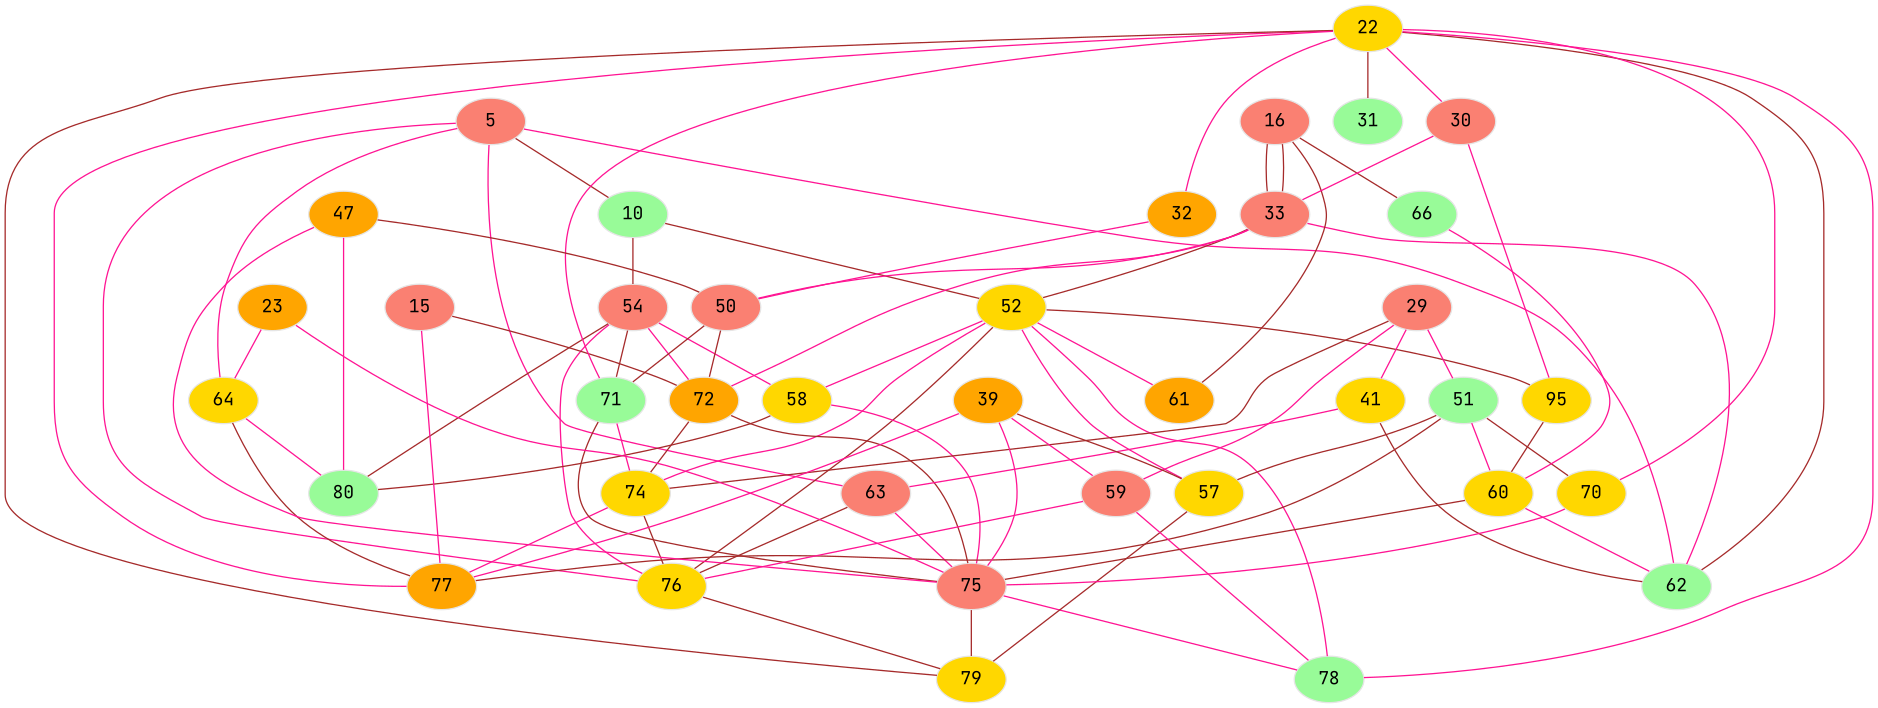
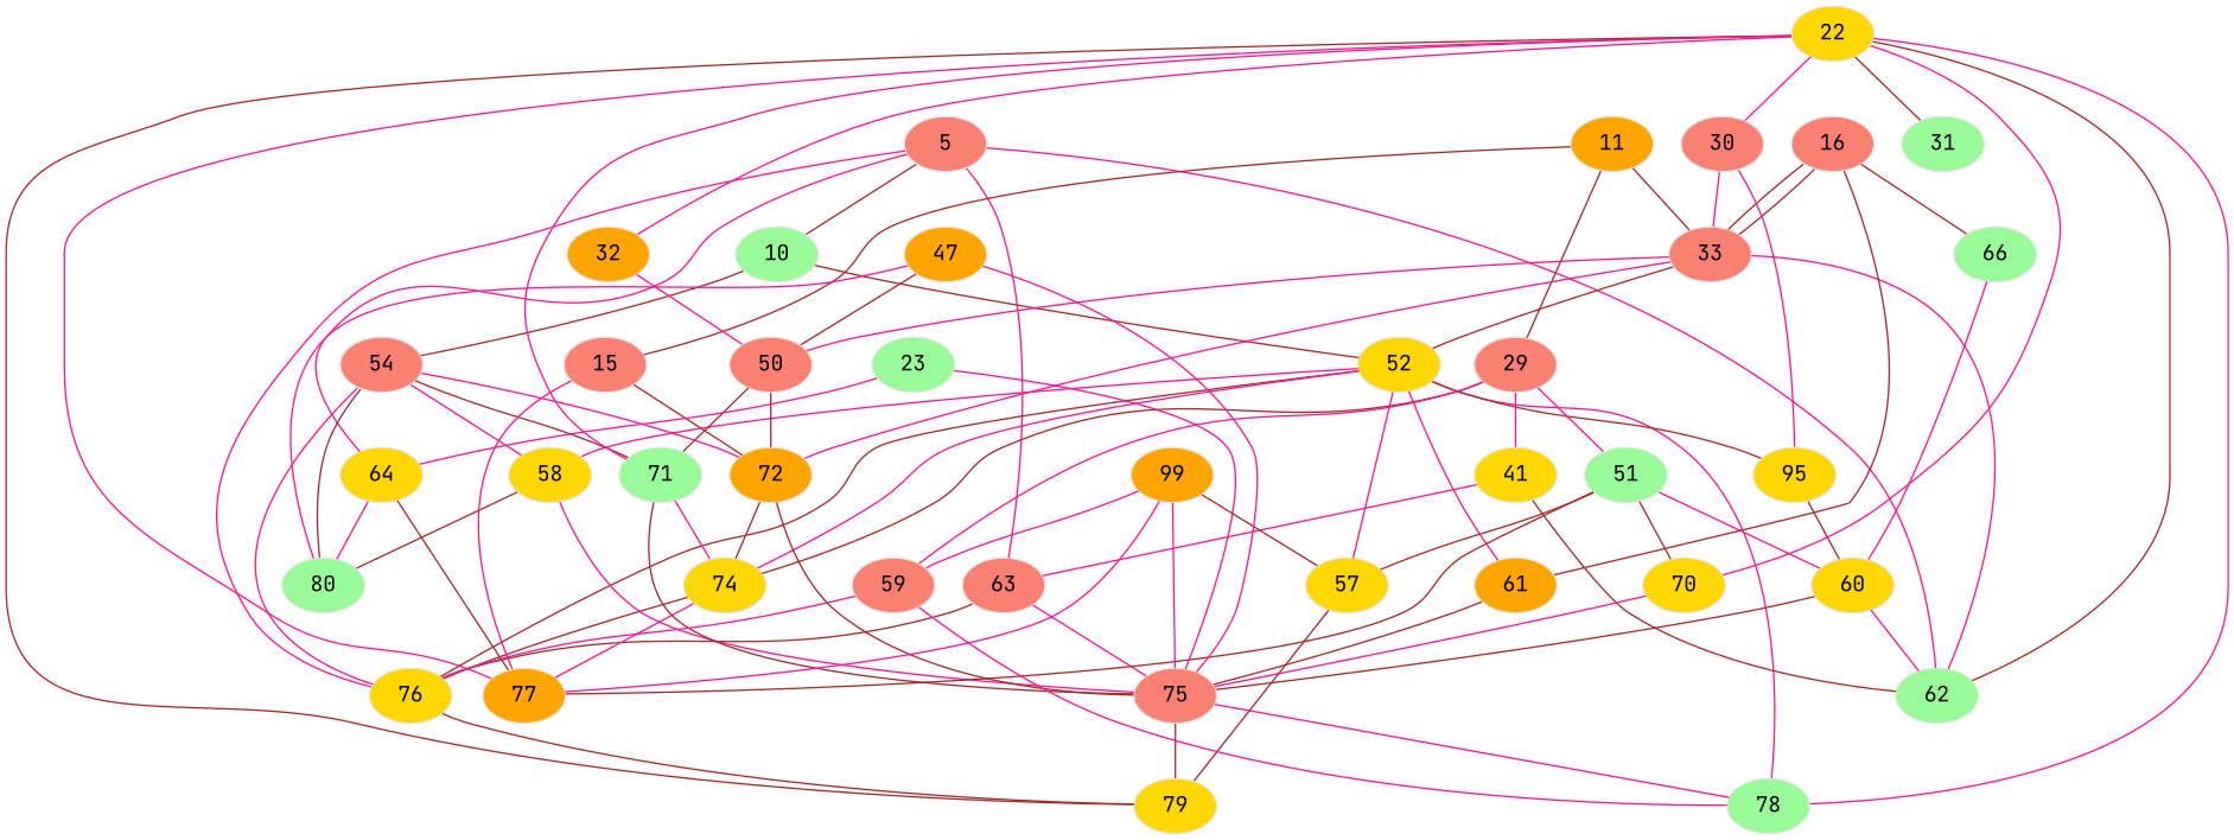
  graph {
    fontname="JetBrains Mono"
    node [color=gray90 fillcolor=gold fontname="JetBrains Mono" style=filled]
    edge [color=deeppink fontname="JetBrains Mono"]
    5 [fillcolor=salmon]
    10 [fillcolor=palegreen]
    62 [fillcolor=palegreen super="+3"]
    63 [fillcolor=salmon super="+40"]
    64 [super="+42"]
    76 [super="+37+66+45"]
    52 [super="+48+43"]
    54 [fillcolor=salmon super="+44"]
    75 [fillcolor=salmon super="+6+25+49"]
    77 [fillcolor=orange super="+2"]
    80 [fillcolor=palegreen]
    79 [super="+46"]
    61 [fillcolor=orange]
    78 [fillcolor=palegreen super="+69"]
    74 [super="+65"]
    n16 [label=95]
    57 [super="+20"]
    58 [super="+28+36"]
    72 [fillcolor=orange super="+4"]
    71 [fillcolor=palegreen super="+67"]
+   11 [fillcolor=orange]
    15 [fillcolor=salmon]
    29 [fillcolor=salmon]
    33 [fillcolor=salmon super="+24"]
    41
    51 [fillcolor=palegreen]
    59 [fillcolor=salmon super="+53"]
    50 [fillcolor=salmon super="+38"]
    16 [fillcolor=salmon]
    n30 [fillcolor=palegreen label=66]
    60 [super="+35"]
    22 [super="+19+7"]
    30 [fillcolor=salmon super="+26"]
    31 [fillcolor=palegreen]
    32 [fillcolor=orange]
    70 [super="+68"]
-   23 [fillcolor=orange]
-   39 [fillcolor=orange super="+17"]
+   23 [fillcolor=palegreen]
+   39 [fillcolor=orange super="+17" label=99]
    47 [fillcolor=orange]
    5 -- 10 [color=brown]
    5 -- 62
    5 -- 63 [weight=2]
    5 -- 64
    5 -- 76
    10 -- 52 [color=brown]
    10 -- 54 [color=brown]
    63 -- 76 [color=brown]
    63 -- 75
    64 -- 77 [color=brown]
    64 -- 80 [weight=2]
    76 -- 79 [color=brown]
    52 -- 76 [color=brown]
    52 -- 61
    52 -- 78
    52 -- 74 [weight=2]
    52 -- n16 [color=brown]
    52 -- 57
    52 -- 58
    54 -- 76 [weight=2]
    54 -- 80 [color=brown]
    54 -- 58
    54 -- 72
    54 -- 71 [color=brown weight=2]
    75 -- 79 [color=brown weight=3]
    75 -- 78 [weight=2]
+   61 -- 75 [color=brown weight=2]
    74 -- 76 [color=brown]
    74 -- 77 [weight=2]
    n16 -- 60 [color=brown]
    57 -- 79 [color=brown]
    58 -- 75 [weight=2]
    58 -- 80 [color=brown]
    72 -- 75 [color=brown weight=2]
    72 -- 74 [color=brown]
    71 -- 75 [color=brown]
    71 -- 74 [weight=2]
+   11 -- 15 [color=brown]
+   11 -- 29 [color=brown]
+   11 -- 33 [color=brown]
    15 -- 77 [weight=2]
    15 -- 72 [color=brown]
    29 -- 74 [color=brown]
    29 -- 41
    29 -- 51
    29 -- 59
    33 -- 62
    33 -- 52 [color=brown]
    33 -- 72
    33 -- 50
    41 -- 62 [color=brown]
    41 -- 63
    51 -- 77 [color=brown]
    51 -- 57 [color=brown weight=2]
    51 -- 60
    51 -- 70 [color=brown]
    59 -- 76
    59 -- 78
    50 -- 72 [color=brown weight=2]
    50 -- 71 [color=brown]
    16 -- 61 [color=brown]
    16 -- 33 [color=brown]
    16 -- 33 [color=brown]
    16 -- n30 [color=brown]
    n30 -- 60
    60 -- 62
    60 -- 75 [color=brown]
    22 -- 62 [color=brown]
    22 -- 77 [weight=2]
    22 -- 79 [color=brown]
    22 -- 78 [weight=3]
    22 -- 71 [weight=2]
    22 -- 30
    22 -- 31 [color=brown weight=2]
    22 -- 32
    22 -- 70
    30 -- n16 [weight=2]
    30 -- 33 [weight=2]
    32 -- 50
    70 -- 75
    23 -- 64
    23 -- 75
    39 -- 75
    39 -- 77
    39 -- 57 [color=brown]
    39 -- 59 [weight=2]
    47 -- 75
    47 -- 80
    47 -- 50 [color=brown]
  }
